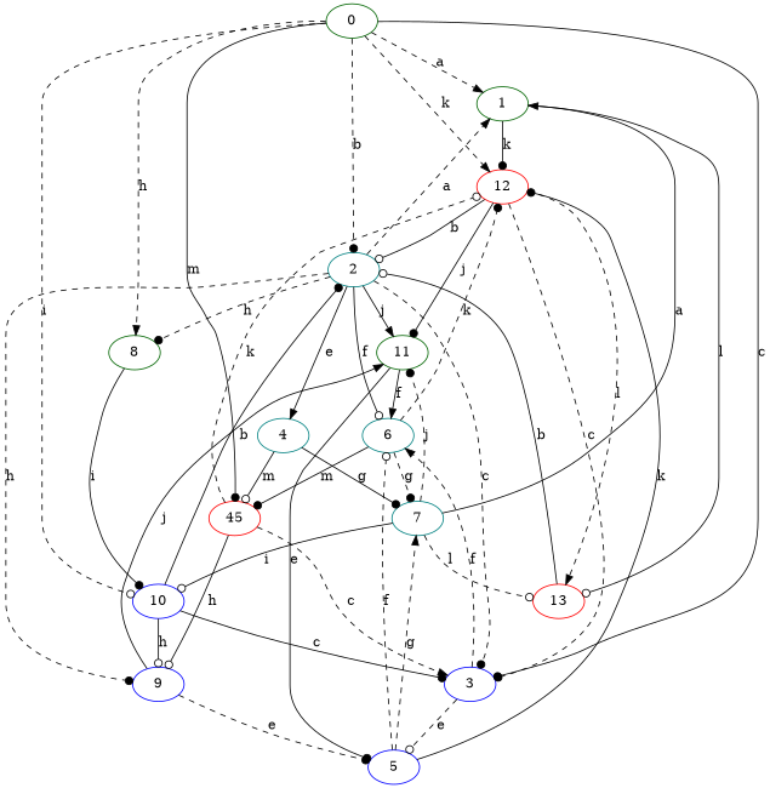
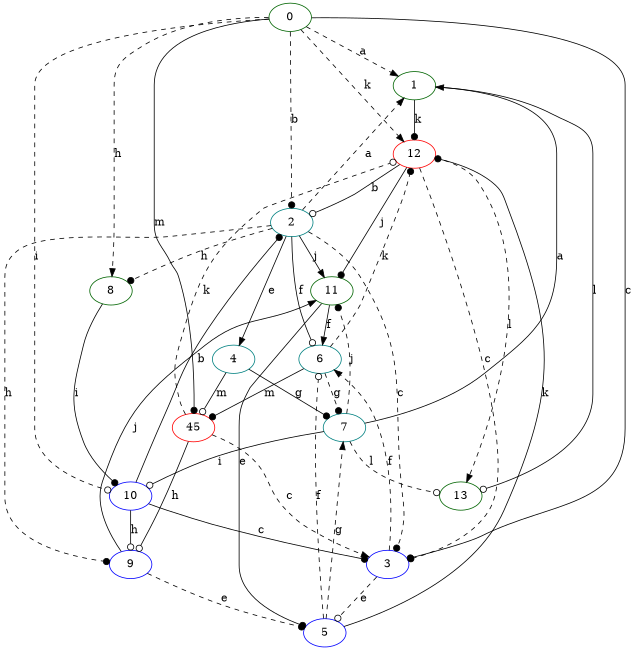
  strict digraph {
    node [color=darkgreen]
    edge [arrowhead=dot style=solid]
    0
    1
    2 [color=teal]
    3 [color=blue]
    8
    10 [color=blue]
    12 [color=red]
    n8 [color=red label=45]
-   13 [color=red]
+   13
    4 [color=teal]
    6 [color=teal]
    9 [color=blue]
    11
    5 [color=blue]
    7 [color=teal]
    0 -> 1 [arrowhead=normal label=a style=dashed]
    0 -> 2 [label=b style=dashed]
    0 -> 3 [label=c]
    0 -> 8 [arrowhead=normal label=h style=dashed]
    0 -> 10 [arrowhead=odot label=i style=dashed]
    0 -> 12 [arrowhead=normal label=k style=dashed]
    0 -> n8 [label=m]
    1 -> 12 [label=k]
    1 -> 13 [arrowhead=odot label=l]
    2 -> 1 [arrowhead=normal label=a style=dashed]
    2 -> 3 [label=c style=dashed]
    2 -> 8 [label=h style=dashed]
    2 -> 4 [arrowhead=normal label=e]
    2 -> 6 [arrowhead=odot label=f]
    2 -> 9 [label=h style=dashed]
    2 -> 11 [arrowhead=normal label=j]
    3 -> 6 [arrowhead=normal label=f style=dashed]
    3 -> 5 [arrowhead=odot label=e style=dashed]
    8 -> 10 [label=i]
    10 -> 2 [label=b]
    10 -> 3 [label=c]
    10 -> 9 [arrowhead=odot label=h]
    12 -> 2 [arrowhead=odot label=b]
    12 -> 3 [label=c style=dashed]
    12 -> 13 [arrowhead=normal label=l style=dashed]
    12 -> 11 [label=j]
    n8 -> 3 [arrowhead=normal label=c style=dashed]
    n8 -> 12 [arrowhead=odot label=k style=dashed]
    n8 -> 9 [arrowhead=odot label=h]
-   13 -> 2 [arrowhead=odot label=b]
    4 -> n8 [arrowhead=odot label=m]
    4 -> 7 [label=g]
    6 -> 12 [label=k style=dashed]
    6 -> n8 [label=m]
    6 -> 7 [label=g style=dashed]
    9 -> 11 [arrowhead=normal label=j]
    9 -> 5 [label=e style=dashed]
    11 -> 6 [arrowhead=normal label=f]
    11 -> 5 [label=e]
    5 -> 12 [label=k]
    5 -> 6 [arrowhead=odot label=f style=dashed]
    5 -> 7 [arrowhead=normal label=g style=dashed]
    7 -> 1 [arrowhead=normal label=a]
    7 -> 10 [arrowhead=odot label=i]
    7 -> 13 [arrowhead=odot label=l style=dashed]
    7 -> 11 [label=j style=dashed]
  }
